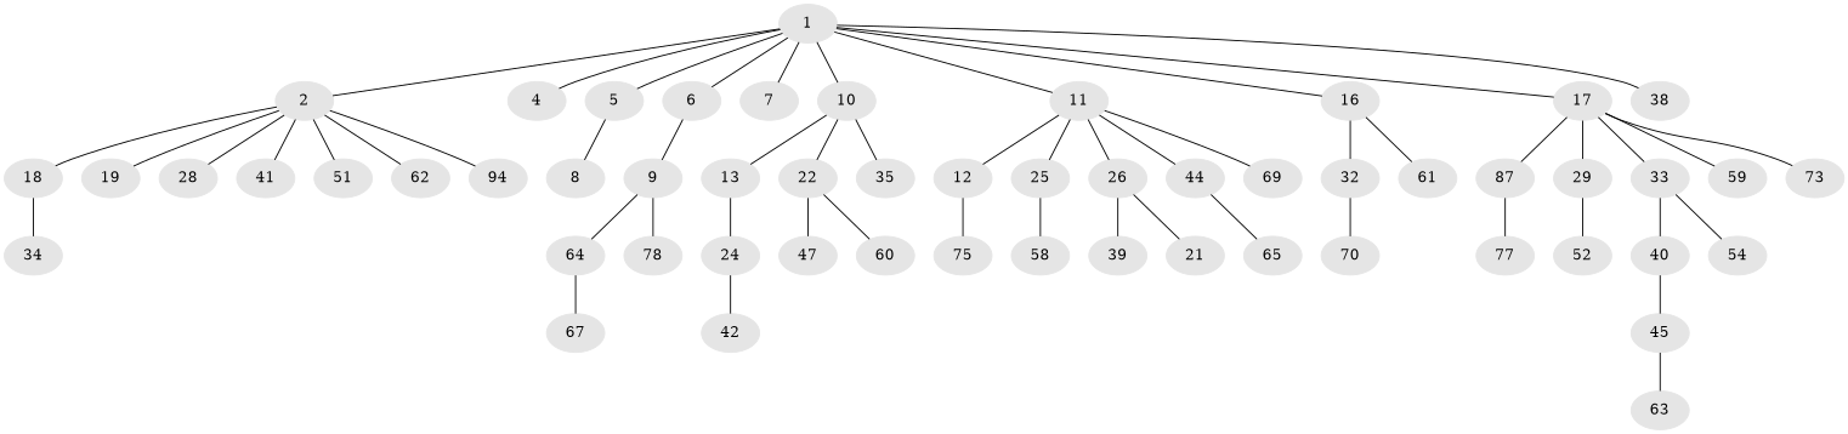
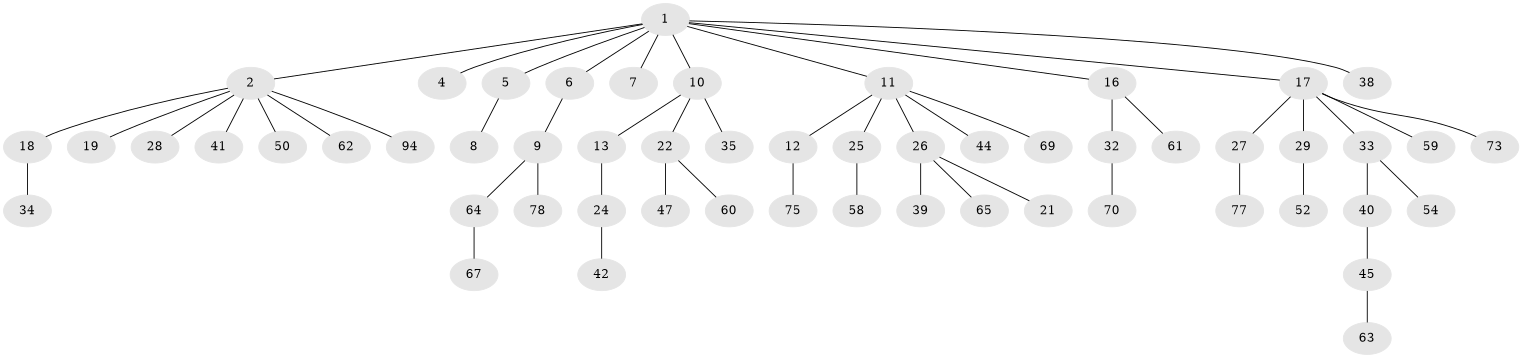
  graph {
    node [color=gray90 style=filled]
    1 [super="+3"]
    2 [super="+15"]
    4
    5
    6
    7
    10 [super="+21"]
    11 [super="+57"]
    16 [super="+30"]
    17 [super="+20"]
    38
    18 [super="+23"]
    19
    28
    41
-   51 [super="+53"]
+   51 [super="+53" label=50]
    62
    n18 [label=94]
    8 [super="+14"]
    9 [super="+49"]
    13 [super="+56"]
    22 [super="+37"]
    35
    12 [super="+78"]
    25 [super="+43"]
    26 [super="+31"]
    44
    69
    32 [super="+55"]
    61
-   27 [label=87]
+   27
    29 [super="+50"]
    33 [super="+36"]
    59
    73
    34
    64 [super="+72"]
    n38 [label=78]
    67
    24 [super="+66"]
    47
    60
    75
    58
    39
    65 [super="+76"]
    n47 [label=21]
    42 [super="+46"]
    70
    77
    52
    40
    54
    45 [super="+48"]
    63
    1 -- 2
    1 -- 4
    1 -- 5
    1 -- 6
    1 -- 7
    1 -- 10
    1 -- 11
    1 -- 16
    1 -- 17
    1 -- 38
    2 -- 18
    2 -- 19
    2 -- 28
    2 -- 41
    2 -- 51
    2 -- 62
    2 -- n18
    5 -- 8
    6 -- 9
    10 -- 13
    10 -- 22
    10 -- 35
    11 -- 12
    11 -- 25
    11 -- 26
    11 -- 44
    11 -- 69
    16 -- 32
    16 -- 61
    17 -- 27
    17 -- 29
    17 -- 33
    17 -- 59
    17 -- 73
    18 -- 34
    9 -- 64
    9 -- n38
    13 -- 24
    22 -- 47
    22 -- 60
    12 -- 75
    25 -- 58
    26 -- 39
-   44 -- 65
+   26 -- 65
    26 -- n47
    32 -- 70
    27 -- 77
    29 -- 52
    33 -- 40
    33 -- 54
    64 -- 67
    24 -- 42
    40 -- 45
    45 -- 63
  }
